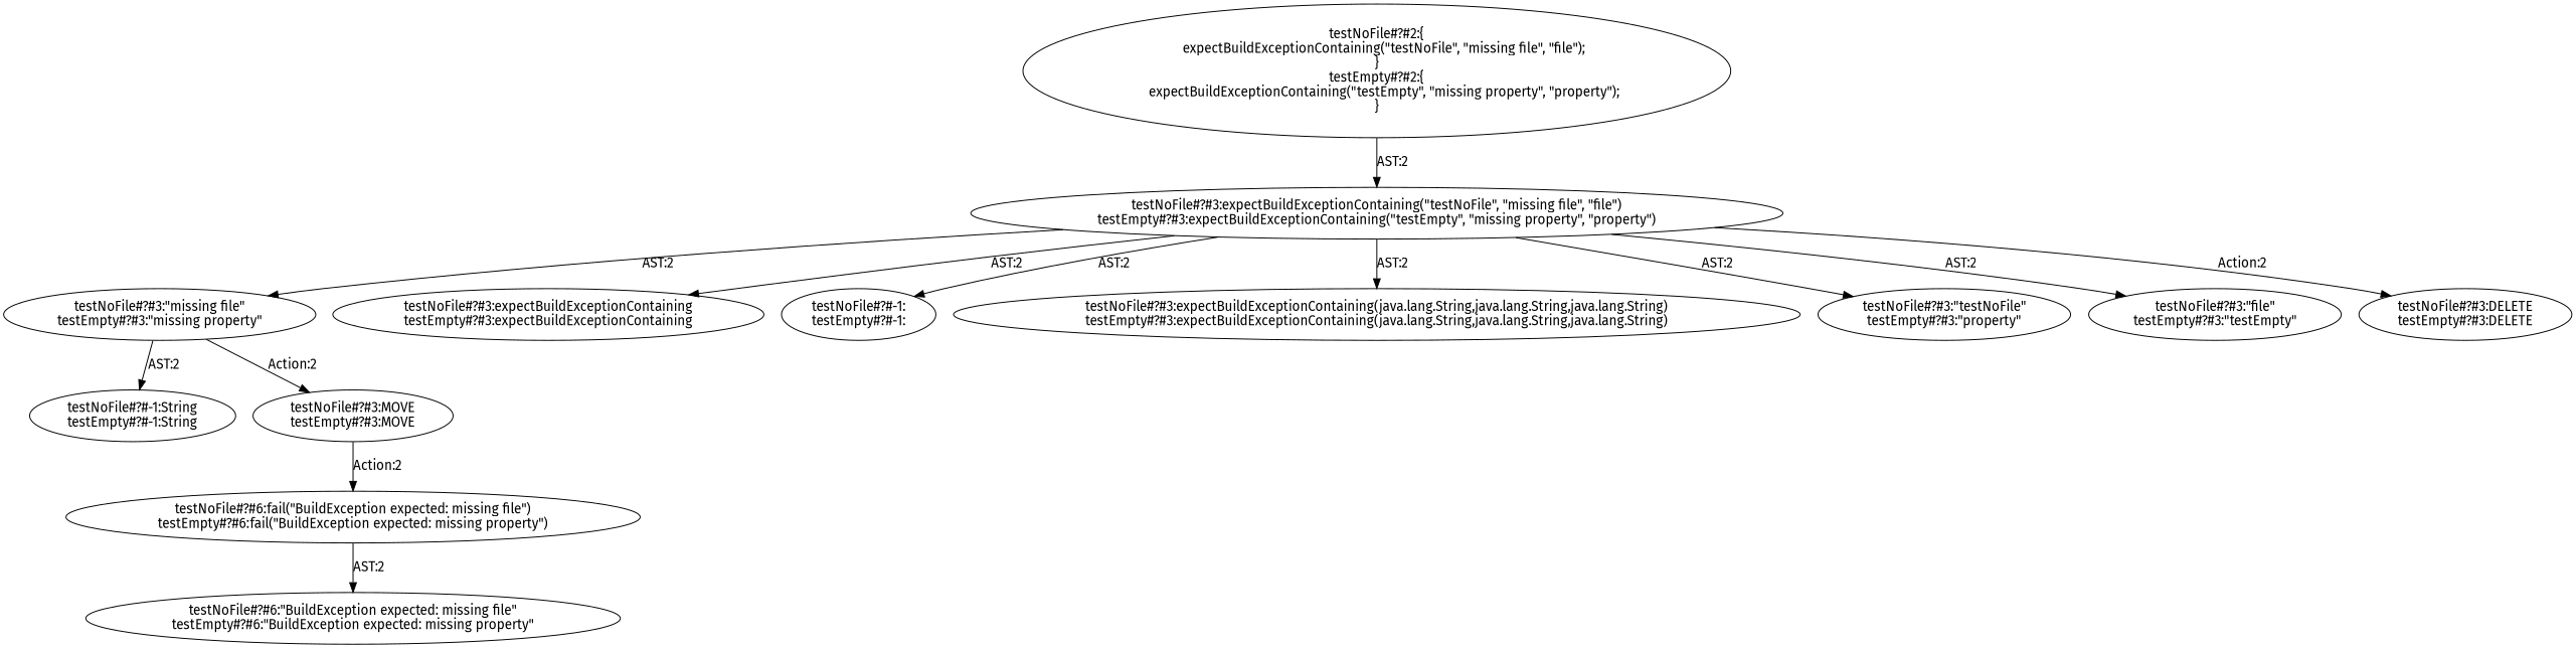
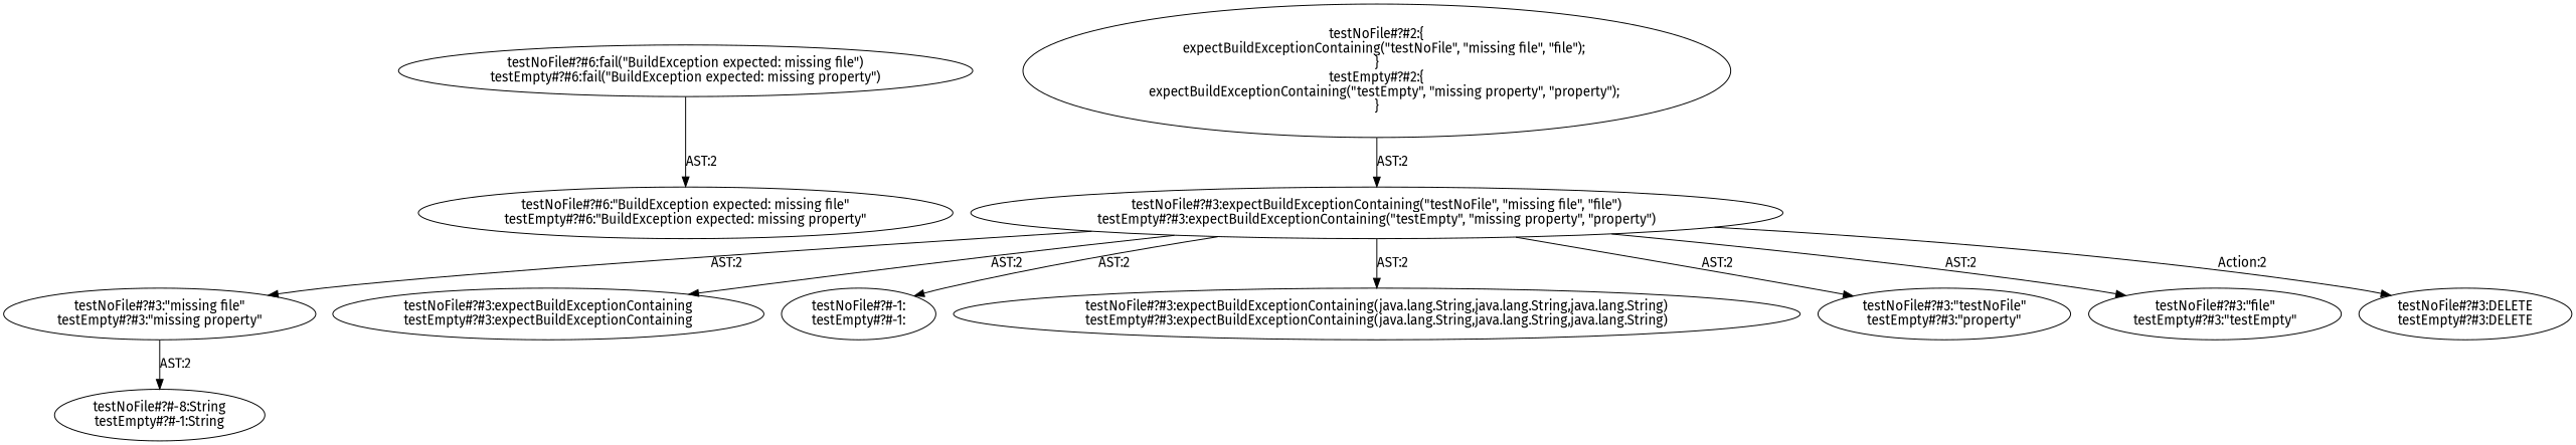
  digraph {
    fontname="Fira Sans"
    node [fontname="Fira Sans" shape=ellipse]
    edge [fontname="Fira Sans"]
    n1 [label="testNoFile#?#6:\"BuildException expected: missing file\"\ntestEmpty#?#6:\"BuildException expected: missing property\""]
    n2 [label="testNoFile#?#3:\"missing file\"\ntestEmpty#?#3:\"missing property\""]
-   n3 [label="testNoFile#?#-1:String\ntestEmpty#?#-1:String"]
-   n4 [label="testNoFile#?#3:MOVE\ntestEmpty#?#3:MOVE"]
+   n3 [label="testNoFile#?#-8:String\ntestEmpty#?#-1:String"]
    n5 [label="testNoFile#?#6:fail(\"BuildException expected: missing file\")\ntestEmpty#?#6:fail(\"BuildException expected: missing property\")"]
    n6 [label="testNoFile#?#3:expectBuildExceptionContaining(\"testNoFile\", \"missing file\", \"file\")\ntestEmpty#?#3:expectBuildExceptionContaining(\"testEmpty\", \"missing property\", \"property\")"]
    n7 [label="testNoFile#?#3:expectBuildExceptionContaining\ntestEmpty#?#3:expectBuildExceptionContaining"]
    n8 [label="testNoFile#?#-1:\ntestEmpty#?#-1:"]
    n9 [label="testNoFile#?#3:expectBuildExceptionContaining(java.lang.String,java.lang.String,java.lang.String)\ntestEmpty#?#3:expectBuildExceptionContaining(java.lang.String,java.lang.String,java.lang.String)"]
    n10 [label="testNoFile#?#3:\"testNoFile\"\ntestEmpty#?#3:\"property\""]
    n11 [label="testNoFile#?#3:\"file\"\ntestEmpty#?#3:\"testEmpty\""]
    n12 [label="testNoFile#?#3:DELETE\ntestEmpty#?#3:DELETE"]
    n13 [label="testNoFile#?#2:\{\n    expectBuildExceptionContaining(\"testNoFile\", \"missing file\", \"file\");\n\}\ntestEmpty#?#2:\{\n    expectBuildExceptionContaining(\"testEmpty\", \"missing property\", \"property\");\n\}"]
    n2 -> n3 [label="AST:2"]
-   n2 -> n4 [label="Action:2"]
-   n4 -> n5 [label="Action:2"]
    n5 -> n1 [label="AST:2"]
    n6 -> n2 [label="AST:2"]
    n6 -> n7 [label="AST:2"]
    n6 -> n8 [label="AST:2"]
    n6 -> n9 [label="AST:2"]
    n6 -> n10 [label="AST:2"]
    n6 -> n11 [label="AST:2"]
    n6 -> n12 [label="Action:2"]
    n13 -> n6 [label="AST:2"]
  }
